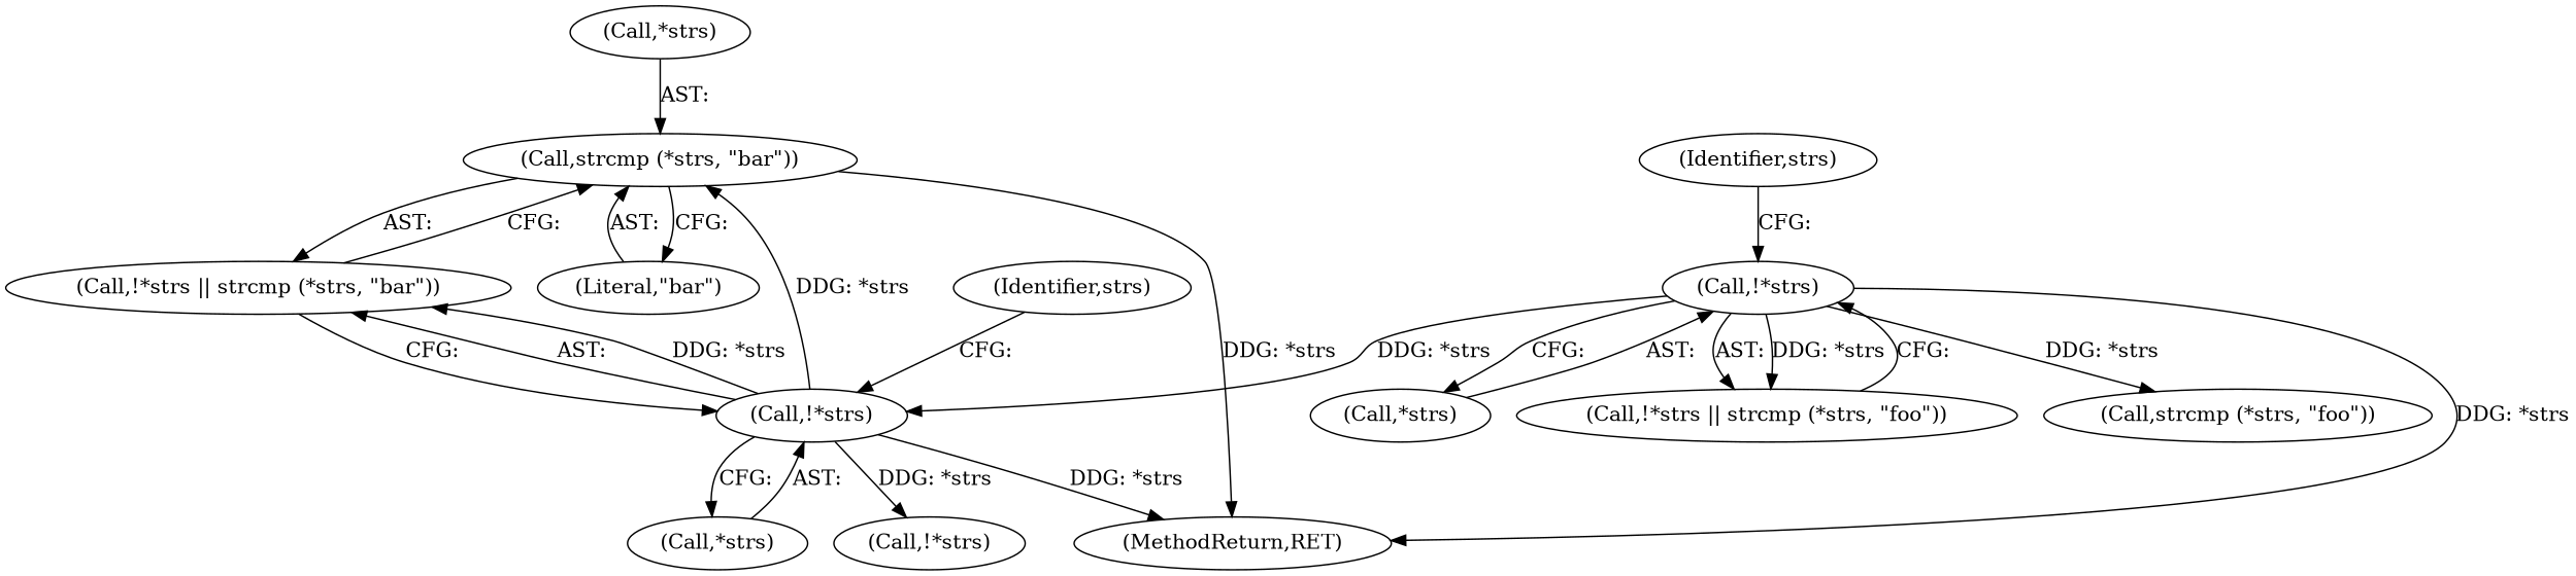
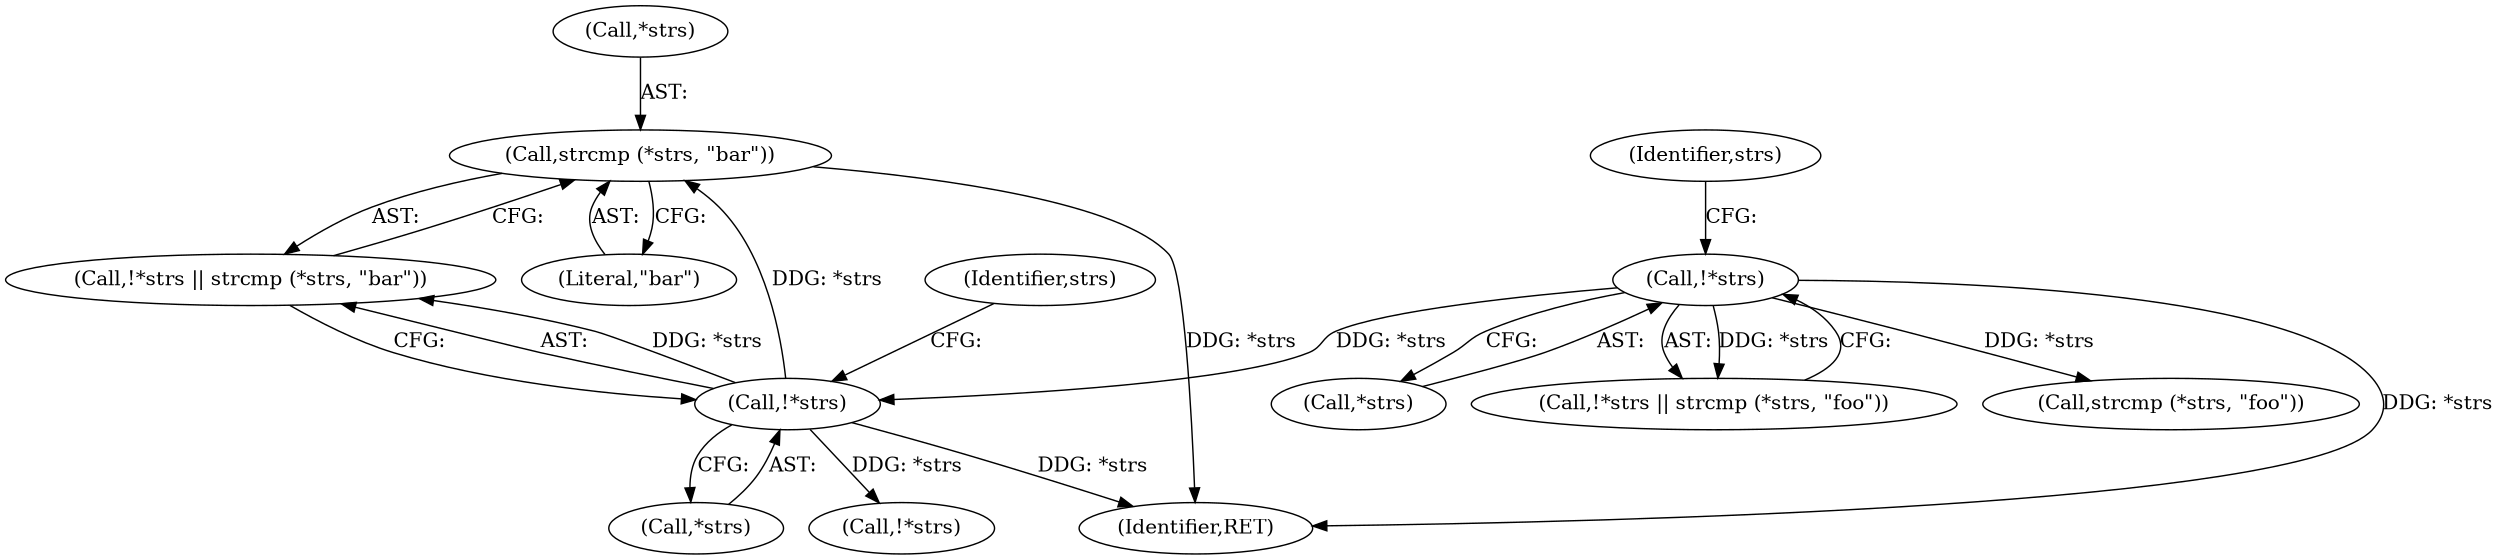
  digraph {
    n1 [label="(Call,strcmp (*strs, \"bar\"))"]
    n2 [label="(Literal,\"bar\")"]
-   n3 [label="(MethodReturn,RET)"]
+   n3 [label="(Identifier,RET)"]
    n4 [label="(Call,!*strs || strcmp (*strs, \"bar\"))"]
    n5 [label="(Call,!*strs)"]
    n6 [label="(Call,*strs)"]
    n7 [label="(Call,!*strs)"]
    n8 [label="(Call,!*strs)"]
    n9 [label="(Call,*strs)"]
    n10 [label="(Call,!*strs || strcmp (*strs, \"foo\"))"]
    n11 [label="(Call,strcmp (*strs, \"foo\"))"]
    n12 [label="(Identifier,strs)"]
    n13 [label="(Call,*strs)"]
    n14 [label="(Identifier,strs)"]
    n1 -> n2 [label="CFG: "]
    n1 -> n3 [label="DDG: *strs"]
    n1 -> n4 [label="AST: "]
    n2 -> n1 [label="AST: "]
    n4 -> n1 [label="CFG: "]
    n4 -> n5 [label="CFG: "]
    n5 -> n1 [label="DDG: *strs"]
    n5 -> n3 [label="DDG: *strs"]
    n5 -> n4 [label="AST: "]
    n5 -> n4 [label="DDG: *strs"]
    n5 -> n6 [label="CFG: "]
    n5 -> n7 [label="DDG: *strs"]
    n6 -> n5 [label="AST: "]
    n8 -> n3 [label="DDG: *strs"]
    n8 -> n5 [label="DDG: *strs"]
    n8 -> n9 [label="CFG: "]
    n8 -> n10 [label="AST: "]
    n8 -> n10 [label="DDG: *strs"]
    n8 -> n11 [label="DDG: *strs"]
    n9 -> n8 [label="AST: "]
    n10 -> n8 [label="CFG: "]
    n12 -> n8 [label="CFG: "]
    n13 -> n1 [label="AST: "]
    n14 -> n5 [label="CFG: "]
  }
